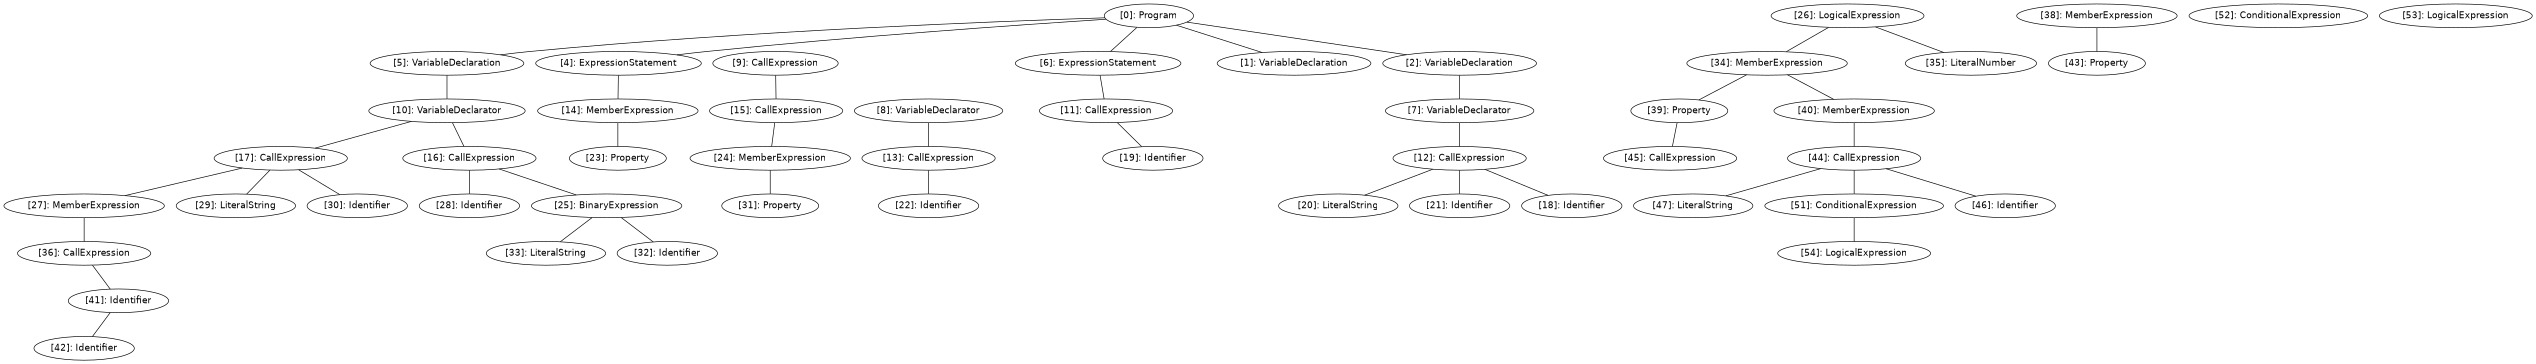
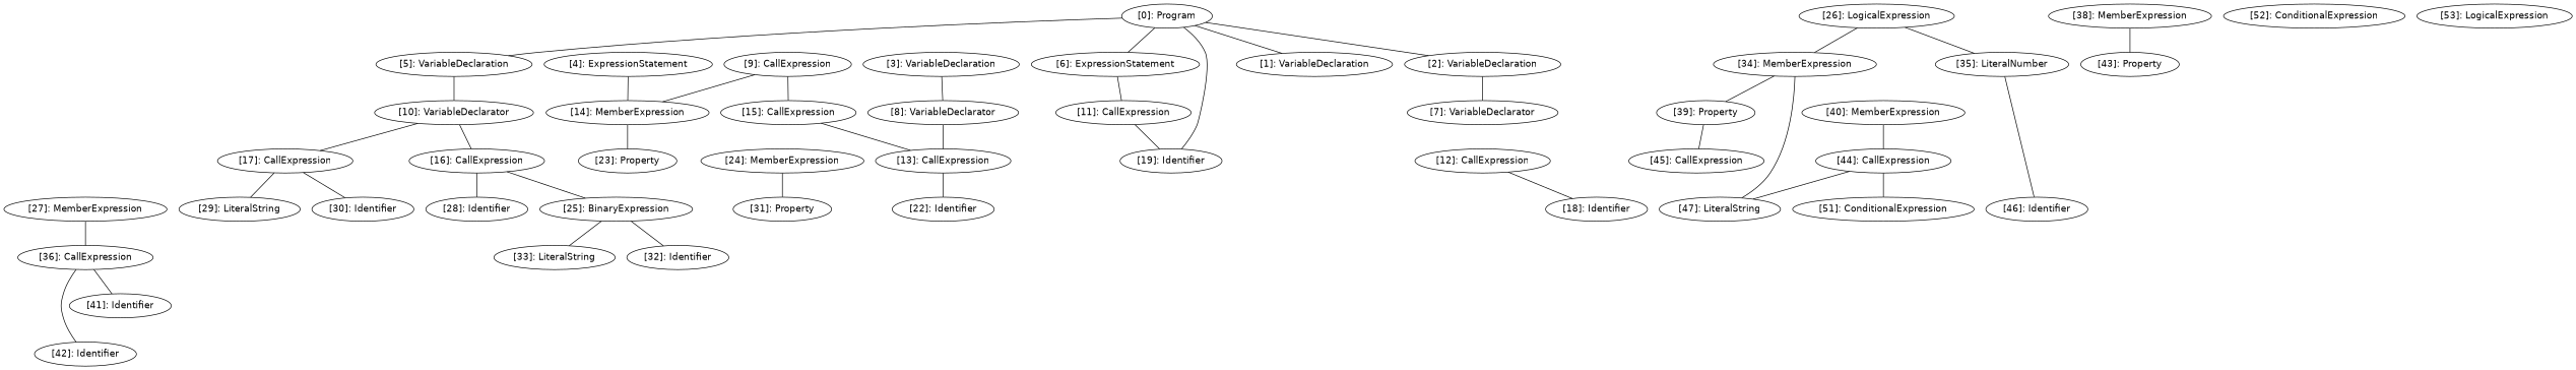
  graph {
    fontname="DejaVu Sans"
    node [fontname="DejaVu Sans"]
    edge [fontname="DejaVu Sans"]
    n1 [label="[0]: Program"]
    n2 [label="[1]: VariableDeclaration"]
    n3 [label="[2]: VariableDeclaration"]
    n4 [label="[4]: ExpressionStatement"]
    n5 [label="[5]: VariableDeclaration"]
    n6 [label="[6]: ExpressionStatement"]
    n7 [label="[7]: VariableDeclarator"]
+   n8 [label="[3]: VariableDeclaration"]
    n9 [label="[8]: VariableDeclarator"]
    n10 [label="[14]: MemberExpression"]
    n11 [label="[10]: VariableDeclarator"]
    n12 [label="[11]: CallExpression"]
    n13 [label="[12]: CallExpression"]
    n14 [label="[13]: CallExpression"]
    n15 [label="[9]: CallExpression"]
    n16 [label="[15]: CallExpression"]
    n17 [label="[16]: CallExpression"]
    n18 [label="[17]: CallExpression"]
    n19 [label="[19]: Identifier"]
    n20 [label="[18]: Identifier"]
-   n21 [label="[20]: LiteralString"]
-   n22 [label="[21]: Identifier"]
    n23 [label="[22]: Identifier"]
    n24 [label="[23]: Property"]
    n25 [label="[24]: MemberExpression"]
    n26 [label="[25]: BinaryExpression"]
    n27 [label="[28]: Identifier"]
    n28 [label="[27]: MemberExpression"]
    n29 [label="[29]: LiteralString"]
    n30 [label="[30]: Identifier"]
    n31 [label="[31]: Property"]
    n32 [label="[32]: Identifier"]
    n33 [label="[33]: LiteralString"]
    n34 [label="[26]: LogicalExpression"]
    n35 [label="[34]: MemberExpression"]
    n36 [label="[35]: LiteralNumber"]
    n37 [label="[36]: CallExpression"]
    n38 [label="[39]: Property"]
    n39 [label="[40]: MemberExpression"]
    n40 [label="[41]: Identifier"]
    n41 [label="[42]: Identifier"]
    n42 [label="[45]: CallExpression"]
    n43 [label="[44]: CallExpression"]
    n44 [label="[38]: MemberExpression"]
    n45 [label="[43]: Property"]
    n46 [label="[46]: Identifier"]
    n47 [label="[47]: LiteralString"]
    n48 [label="[51]: ConditionalExpression"]
-   n49 [label="[54]: LogicalExpression"]
    n50 [label="[52]: ConditionalExpression"]
    n51 [label="[53]: LogicalExpression"]
    n1 -- n2
    n1 -- n3
-   n1 -- n4
+   n1 -- n19
    n1 -- n5
    n1 -- n6
    n3 -- n7
    n4 -- n10
    n5 -- n11
    n6 -- n12
-   n7 -- n13
+   n8 -- n9
    n9 -- n14
    n10 -- n24
    n11 -- n17
    n11 -- n18
    n12 -- n19
    n13 -- n20
-   n13 -- n21
-   n13 -- n22
    n14 -- n23
+   n15 -- n10
    n15 -- n16
-   n16 -- n25
+   n16 -- n14
    n17 -- n26
    n17 -- n27
-   n18 -- n28
    n18 -- n29
    n18 -- n30
    n25 -- n31
    n26 -- n32
    n26 -- n33
    n28 -- n37
    n34 -- n35
    n34 -- n36
    n35 -- n38
-   n35 -- n39
+   n35 -- n47
    n37 -- n40
-   n40 -- n41
+   n37 -- n41
    n38 -- n42
    n39 -- n43
-   n43 -- n46
+   n36 -- n46
    n43 -- n47
    n43 -- n48
    n44 -- n45
-   n48 -- n49
  }
